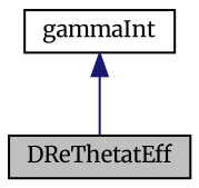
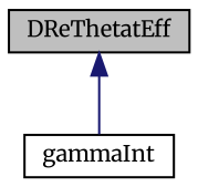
  digraph {
    rankdir=TB
    fontname=Merriweather
    node [color=black fontname=Merriweather fontsize=10 shape=record]
    n1 [fillcolor=grey75 fontcolor=black height=0.2 label=DReThetatEff style=filled width=0.4]
    n2 [height=0.2 label=gammaInt width=0.4]
-   n2 -> n1 [color=midnightblue dir=back fontname=Merriweather fontsize=10 labelfontname=Helvetica labelfontsize=10 style=solid]
+   n1 -> n2 [color=midnightblue dir=back fontname=Merriweather fontsize=10 labelfontname=Helvetica labelfontsize=10 style=solid]
  }
